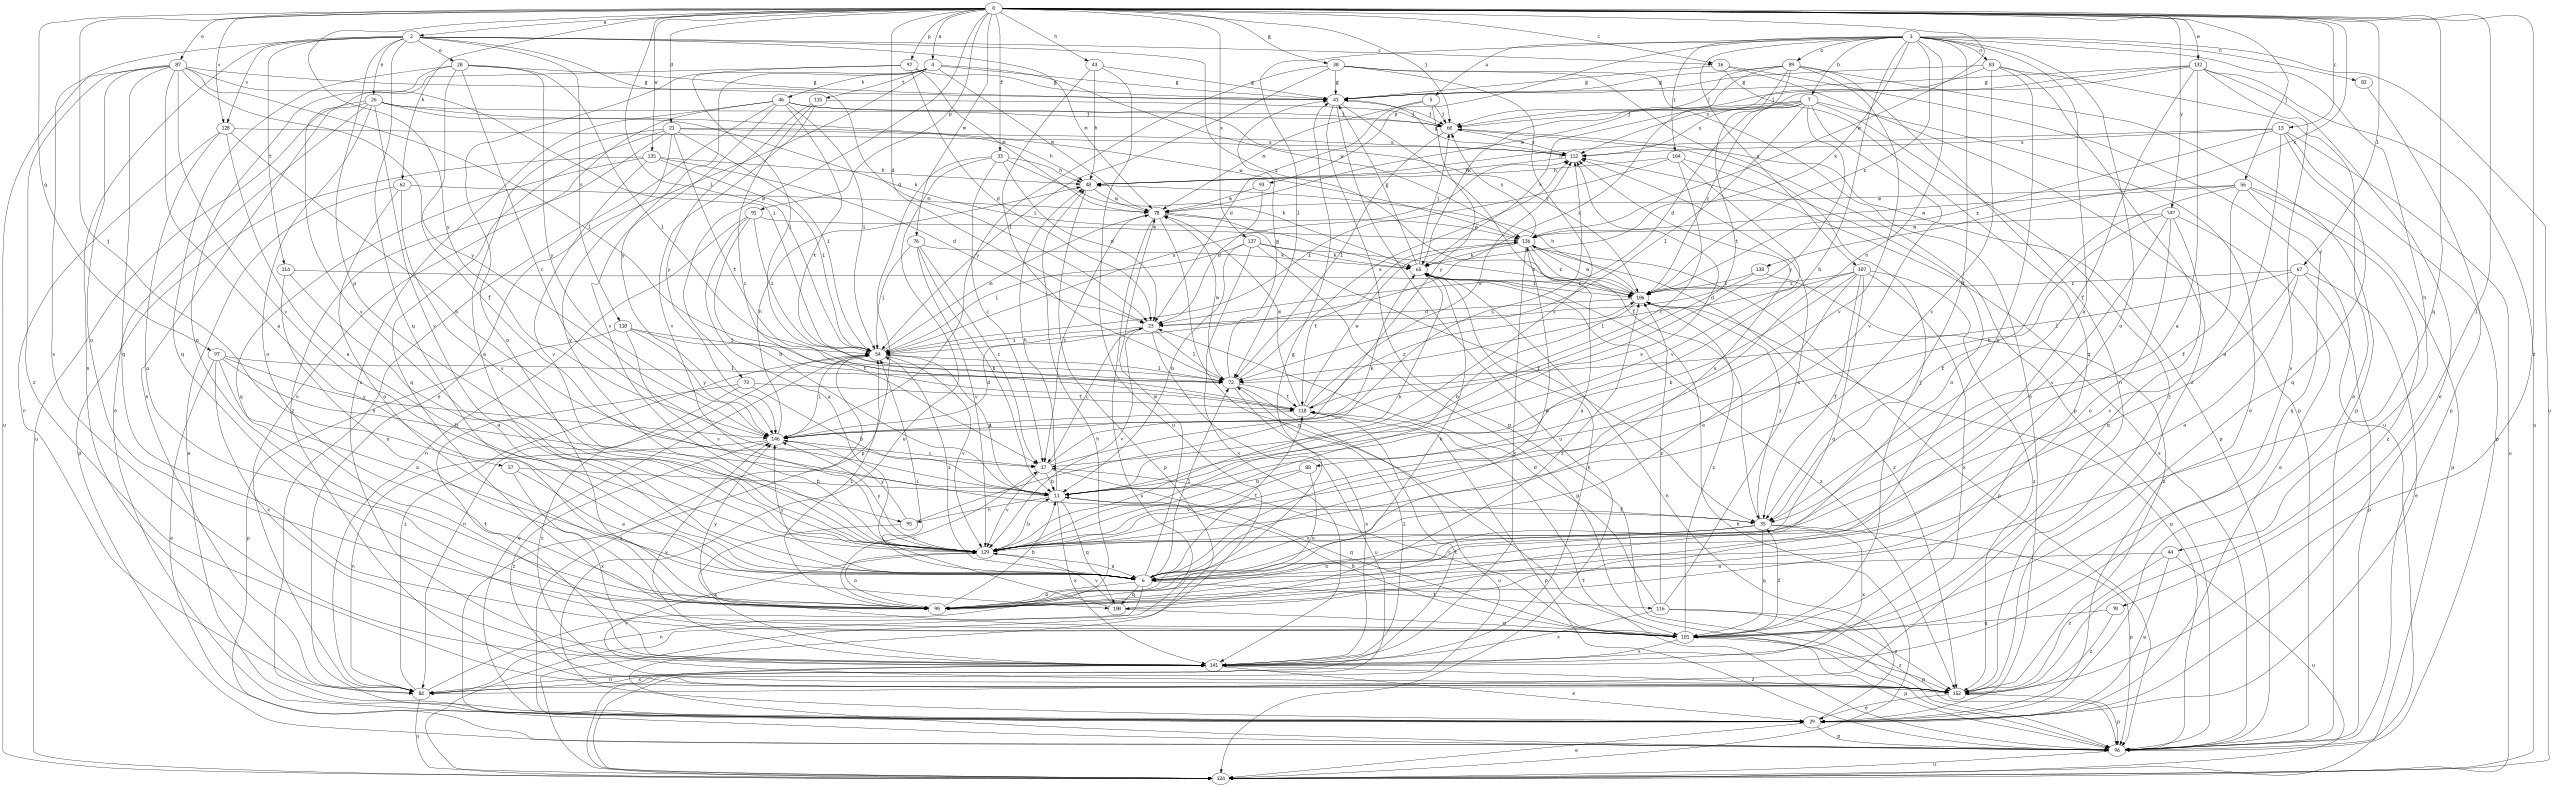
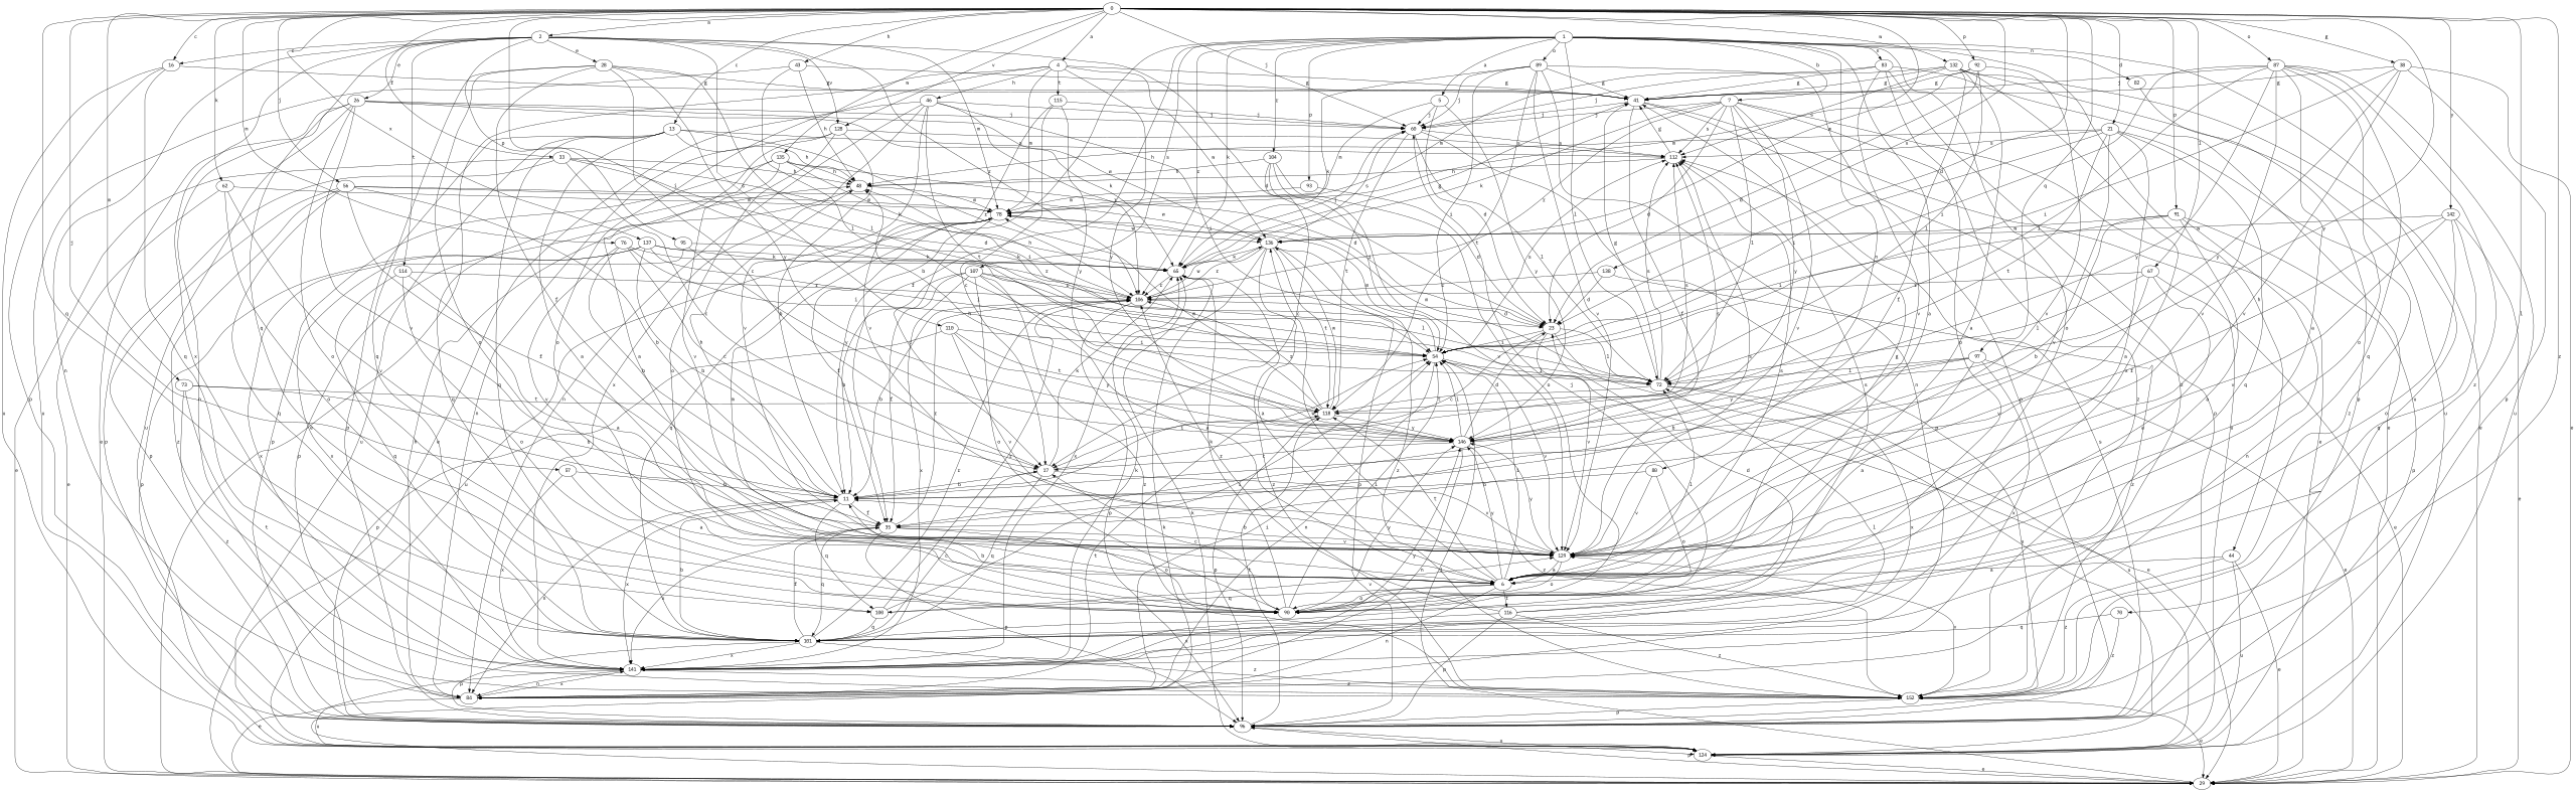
  strict digraph {
    fontname="IBM Plex Mono"
    node [fontname="IBM Plex Mono"]
    edge [fontname="IBM Plex Mono"]
    0
    2
    4
    13
    16
    21
    23
    33
    38
    43
    54
    56
    57
    60
    62
    67
    70
    73
    76
    87
    91
    92
    97
    100
    128
    132
    135
    136
    137
    138
    142
    146
    152
    106
    26
    28
    78
    84
    95
    110
    114
    141
    90
    29
    41
    46
    115
    6
    124
    112
    48
    96
    101
    118
    129
    72
    17
    65
    11
    35
    1
    5
    7
    44
    80
    82
    83
    89
    93
    104
    107
    116
    0 -> 2 [label=a]
    0 -> 4 [label=a]
    0 -> 13 [label=c]
    0 -> 16 [label=c]
    0 -> 21 [label=d]
    0 -> 23 [label=d]
    0 -> 33 [label=f]
    0 -> 38 [label=g]
    0 -> 43 [label=h]
    0 -> 54 [label=i]
    0 -> 56 [label=j]
    0 -> 57 [label=j]
    0 -> 60 [label=j]
    0 -> 62 [label=k]
    0 -> 67 [label=l]
    0 -> 70 [label=l]
    0 -> 73 [label=m]
    0 -> 76 [label=m]
    0 -> 87 [label=o]
    0 -> 91 [label=p]
    0 -> 92 [label=p]
    0 -> 97 [label=q]
    0 -> 100 [label=q]
    0 -> 128 [label=v]
    0 -> 132 [label=w]
    0 -> 135 [label=w]
    0 -> 136 [label=w]
    0 -> 137 [label=x]
    0 -> 138 [label=x]
    0 -> 142 [label=y]
    0 -> 146 [label=y]
    0 -> 152 [label=z]
    2 -> 16 [label=c]
    2 -> 23 [label=d]
    2 -> 100 [label=q]
    2 -> 128 [label=v]
    2 -> 106 [label=r]
    2 -> 26 [label=e]
    2 -> 28 [label=e]
    2 -> 78 [label=m]
    2 -> 84 [label=n]
    2 -> 95 [label=p]
    2 -> 110 [label=s]
    2 -> 114 [label=t]
    2 -> 141 [label=x]
    4 -> 136 [label=w]
    4 -> 146 [label=y]
    4 -> 78 [label=m]
    4 -> 90 [label=o]
    4 -> 29 [label=e]
    4 -> 41 [label=g]
    4 -> 46 [label=h]
    4 -> 115 [label=t]
    13 -> 106 [label=r]
    13 -> 6 [label=a]
    13 -> 124 [label=u]
    13 -> 112 [label=s]
    13 -> 48 [label=h]
    13 -> 96 [label=p]
    13 -> 101 [label=q]
    16 -> 41 [label=g]
    16 -> 124 [label=u]
    16 -> 96 [label=p]
    16 -> 101 [label=q]
    21 -> 54 [label=i]
    21 -> 152 [label=z]
    21 -> 6 [label=a]
    21 -> 112 [label=s]
    21 -> 48 [label=h]
    21 -> 101 [label=q]
    21 -> 118 [label=t]
    21 -> 129 [label=v]
    23 -> 54 [label=i]
    23 -> 124 [label=u]
    23 -> 129 [label=v]
    23 -> 72 [label=l]
    23 -> 17 [label=c]
    33 -> 23 [label=d]
    33 -> 29 [label=e]
    33 -> 48 [label=h]
    33 -> 96 [label=p]
    33 -> 17 [label=c]
    33 -> 65 [label=k]
    38 -> 54 [label=i]
    38 -> 146 [label=y]
    38 -> 29 [label=e]
    38 -> 41 [label=g]
    38 -> 96 [label=p]
    38 -> 129 [label=v]
    43 -> 41 [label=g]
    43 -> 124 [label=u]
    43 -> 48 [label=h]
    43 -> 72 [label=l]
    54 -> 78 [label=m]
    54 -> 84 [label=n]
    54 -> 29 [label=e]
    54 -> 112 [label=s]
    54 -> 129 [label=v]
    54 -> 72 [label=l]
    56 -> 136 [label=w]
    56 -> 152 [label=z]
    56 -> 78 [label=m]
    56 -> 96 [label=p]
    56 -> 101 [label=q]
    56 -> 11 [label=b]
    56 -> 35 [label=f]
    57 -> 141 [label=x]
    57 -> 6 [label=a]
    57 -> 11 [label=b]
    60 -> 112 [label=s]
    60 -> 96 [label=p]
+   60 -> 118 [label=t]
    60 -> 72 [label=l]
    62 -> 78 [label=m]
    62 -> 90 [label=o]
    62 -> 29 [label=e]
    62 -> 129 [label=v]
    67 -> 106 [label=r]
    67 -> 29 [label=e]
    67 -> 6 [label=a]
    67 -> 129 [label=v]
    67 -> 72 [label=l]
    70 -> 152 [label=z]
    70 -> 101 [label=q]
    73 -> 152 [label=z]
    73 -> 141 [label=t]
    73 -> 118 [label=t]
    73 -> 11 [label=b]
    76 -> 54 [label=i]
    76 -> 129 [label=v]
    76 -> 17 [label=c]
    76 -> 65 [label=k]
    76 -> 11 [label=b]
    87 -> 54 [label=i]
    87 -> 146 [label=y]
    87 -> 152 [label=z]
    87 -> 90 [label=o]
-   87 -> 41 [label=g]
+   87 -> 41 [label=j]
    87 -> 6 [label=a]
    87 -> 124 [label=u]
    87 -> 101 [label=q]
    87 -> 129 [label=v]
    87 -> 72 [label=l]
    91 -> 54 [label=i]
    91 -> 136 [label=w]
    91 -> 84 [label=n]
    91 -> 6 [label=a]
-   67 -> 96 [label=p]
+   91 -> 96 [label=p]
    91 -> 11 [label=b]
    92 -> 23 [label=d]
    92 -> 78 [label=m]
    92 -> 41 [label=g]
    92 -> 129 [label=v]
    92 -> 72 [label=l]
    97 -> 146 [label=y]
    97 -> 141 [label=x]
    97 -> 29 [label=e]
    97 -> 6 [label=a]
    97 -> 72 [label=l]
    97 -> 11 [label=b]
    100 -> 54 [label=i]
    100 -> 106 [label=r]
    100 -> 101 [label=q]
    100 -> 129 [label=v]
    128 -> 84 [label=n]
    128 -> 90 [label=o]
    128 -> 6 [label=a]
    128 -> 112 [label=s]
    128 -> 11 [label=b]
    132 -> 60 [label=j]
    132 -> 141 [label=x]
    132 -> 29 [label=e]
    132 -> 41 [label=g]
    132 -> 6 [label=a]
    132 -> 124 [label=u]
    132 -> 112 [label=s]
    132 -> 35 [label=f]
    135 -> 23 [label=d]
    135 -> 54 [label=i]
    135 -> 48 [label=h]
    135 -> 96 [label=p]
    135 -> 101 [label=q]
    135 -> 129 [label=v]
    136 -> 60 [label=s]
    136 -> 152 [label=z]
    136 -> 106 [label=r]
    136 -> 141 [label=x]
    136 -> 6 [label=a]
    136 -> 96 [label=p]
    136 -> 118 [label=t]
    136 -> 65 [label=k]
    137 -> 54 [label=i]
    137 -> 106 [label=r]
    137 -> 141 [label=x]
    137 -> 96 [label=p]
    137 -> 65 [label=k]
    137 -> 11 [label=b]
    138 -> 23 [label=d]
    138 -> 152 [label=z]
    138 -> 106 [label=r]
    142 -> 136 [label=w]
    142 -> 90 [label=o]
    142 -> 29 [label=e]
    142 -> 101 [label=q]
    142 -> 129 [label=v]
    142 -> 35 [label=f]
    146 -> 23 [label=d]
    146 -> 54 [label=i]
    146 -> 152 [label=z]
    146 -> 84 [label=n]
    146 -> 48 [label=h]
    146 -> 17 [label=c]
    152 -> 29 [label=e]
    152 -> 96 [label=p]
    152 -> 129 [label=v]
    106 -> 23 [label=d]
    106 -> 136 [label=w]
    106 -> 48 [label=h]
    106 -> 96 [label=p]
    106 -> 11 [label=b]
    26 -> 60 [label=j]
    26 -> 136 [label=w]
    26 -> 84 [label=n]
    26 -> 90 [label=o]
    26 -> 29 [label=e]
    26 -> 124 [label=u]
    26 -> 129 [label=v]
    26 -> 65 [label=k]
    28 -> 146 [label=y]
    28 -> 90 [label=o]
    28 -> 41 [label=g]
    28 -> 101 [label=q]
    28 -> 72 [label=l]
    28 -> 17 [label=c]
    28 -> 35 [label=f]
    78 -> 136 [label=w]
    78 -> 124 [label=u]
    78 -> 101 [label=q]
    78 -> 17 [label=c]
    78 -> 35 [label=f]
    84 -> 54 [label=i]
    84 -> 141 [label=x]
    84 -> 124 [label=u]
    84 -> 48 [label=h]
    84 -> 118 [label=t]
    95 -> 146 [label=y]
    95 -> 141 [label=x]
    95 -> 65 [label=k]
    110 -> 54 [label=i]
    110 -> 146 [label=y]
    110 -> 96 [label=p]
    110 -> 118 [label=t]
    110 -> 129 [label=v]
    114 -> 106 [label=r]
    114 -> 90 [label=o]
    114 -> 6 [label=a]
+   114 -> 101 [label=q]
    141 -> 146 [label=y]
    141 -> 152 [label=z]
    141 -> 84 [label=n]
    141 -> 29 [label=e]
    141 -> 72 [label=l]
    141 -> 65 [label=k]
    90 -> 54 [label=i]
    90 -> 146 [label=y]
    90 -> 41 [label=g]
    90 -> 17 [label=c]
    90 -> 65 [label=k]
    90 -> 11 [label=b]
    29 -> 54 [label=i]
    29 -> 96 [label=p]
    29 -> 65 [label=k]
    41 -> 60 [label=j]
    41 -> 124 [label=u]
    41 -> 96 [label=p]
    41 -> 35 [label=f]
    46 -> 54 [label=i]
    46 -> 60 [label=j]
    46 -> 106 [label=r]
    46 -> 84 [label=n]
    46 -> 141 [label=x]
    46 -> 29 [label=e]
    46 -> 118 [label=t]
    46 -> 129 [label=v]
    115 -> 60 [label=j]
    115 -> 146 [label=y]
    115 -> 129 [label=v]
    115 -> 17 [label=c]
    6 -> 54 [label=i]
    6 -> 100 [label=q]
    6 -> 136 [label=w]
    6 -> 146 [label=y]
    6 -> 78 [label=m]
    6 -> 84 [label=n]
    6 -> 90 [label=o]
    6 -> 112 [label=s]
    6 -> 118 [label=t]
    6 -> 72 [label=l]
    6 -> 116 [label=t]
-   29 -> 124 [label=e]
+   124 -> 29 [label=e]
    124 -> 65 [label=k]
    112 -> 41 [label=g]
    112 -> 48 [label=h]
    48 -> 78 [label=m]
    48 -> 96 [label=p]
    96 -> 124 [label=u]
    96 -> 112 [label=s]
    96 -> 118 [label=t]
    101 -> 60 [label=j]
    101 -> 152 [label=z]
    101 -> 106 [label=r]
    101 -> 141 [label=x]
    101 -> 96 [label=p]
    101 -> 17 [label=c]
    101 -> 11 [label=b]
    101 -> 35 [label=f]
    118 -> 136 [label=w]
    118 -> 146 [label=y]
    118 -> 106 [label=r]
    118 -> 78 [label=m]
    118 -> 112 [label=s]
    118 -> 96 [label=p]
    129 -> 146 [label=y]
    129 -> 90 [label=o]
    129 -> 6 [label=a]
    129 -> 112 [label=s]
    129 -> 11 [label=b]
    72 -> 78 [label=m]
    72 -> 141 [label=x]
    72 -> 41 [label=g]
    72 -> 124 [label=u]
    72 -> 112 [label=s]
    72 -> 118 [label=t]
    17 -> 112 [label=s]
    17 -> 101 [label=q]
    17 -> 129 [label=v]
    17 -> 65 [label=k]
    17 -> 11 [label=b]
    65 -> 60 [label=j]
    65 -> 152 [label=z]
    65 -> 106 [label=r]
    65 -> 41 [label=g]
    11 -> 54 [label=i]
    11 -> 100 [label=q]
-   11 -> 95 [label=n]
+   11 -> 84 [label=n]
    11 -> 141 [label=x]
    11 -> 48 [label=h]
    11 -> 35 [label=f]
    35 -> 106 [label=r]
    35 -> 141 [label=x]
    35 -> 90 [label=o]
    35 -> 96 [label=p]
    35 -> 101 [label=q]
    35 -> 129 [label=v]
    1 -> 106 [label=r]
    1 -> 90 [label=o]
    1 -> 6 [label=a]
    1 -> 124 [label=u]
    1 -> 72 [label=l]
    1 -> 65 [label=k]
    1 -> 11 [label=b]
    1 -> 35 [label=f]
    1 -> 5 [label=a]
    1 -> 7 [label=b]
    1 -> 44 [label=h]
    1 -> 80 [label=n]
    1 -> 82 [label=n]
    1 -> 83 [label=n]
    1 -> 89 [label=o]
    1 -> 93 [label=p]
    1 -> 104 [label=r]
    1 -> 107 [label=s]
    5 -> 23 [label=d]
    5 -> 60 [label=j]
    5 -> 146 [label=y]
    5 -> 78 [label=m]
    7 -> 23 [label=d]
    7 -> 60 [label=j]
    7 -> 146 [label=y]
    7 -> 152 [label=z]
    7 -> 106 [label=r]
    7 -> 29 [label=e]
    7 -> 112 [label=s]
    7 -> 129 [label=v]
    7 -> 72 [label=l]
    7 -> 65 [label=k]
    44 -> 152 [label=z]
    44 -> 29 [label=e]
    44 -> 6 [label=a]
    44 -> 124 [label=u]
    80 -> 90 [label=o]
    80 -> 129 [label=v]
    80 -> 11 [label=b]
    82 -> 96 [label=p]
    83 -> 152 [label=z]
    83 -> 78 [label=m]
    83 -> 90 [label=o]
    83 -> 29 [label=e]
    83 -> 41 [label=g]
    83 -> 129 [label=v]
    89 -> 54 [label=i]
    89 -> 60 [label=j]
    89 -> 84 [label=n]
    89 -> 41 [label=g]
    89 -> 96 [label=p]
    89 -> 118 [label=t]
    89 -> 129 [label=v]
    89 -> 65 [label=k]
    93 -> 23 [label=d]
    93 -> 78 [label=m]
    104 -> 54 [label=i]
    104 -> 90 [label=o]
    104 -> 48 [label=h]
    104 -> 129 [label=v]
    104 -> 17 [label=c]
    107 -> 152 [label=z]
    107 -> 106 [label=r]
    107 -> 141 [label=x]
    107 -> 90 [label=o]
    107 -> 6 [label=a]
    107 -> 72 [label=l]
    107 -> 11 [label=b]
    107 -> 35 [label=f]
    116 -> 23 [label=d]
    116 -> 152 [label=z]
    116 -> 106 [label=r]
    116 -> 141 [label=x]
    116 -> 112 [label=s]
    116 -> 96 [label=p]
  }
